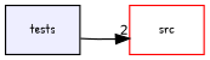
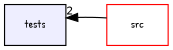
  digraph {
    compound=true
    rankdir=LR
    fontname="Patrick Hand"
    node [fontname="Patrick Hand" fontsize=10 shape=box style=filled]
    n1 [fillcolor="#eeeeff" label=tests pencolor=black]
    n2 [color=red fillcolor=white label=src]
-   n1 -> n2 [headlabel=2 labeldistance=1.5 labelfontname=Helvetica labelfontsize=10 fontname="Patrick Hand"]
+   n2 -> n1 [headlabel=2 labeldistance=1.5 labelfontname=Helvetica labelfontsize=10 fontname="Patrick Hand"]
  }
